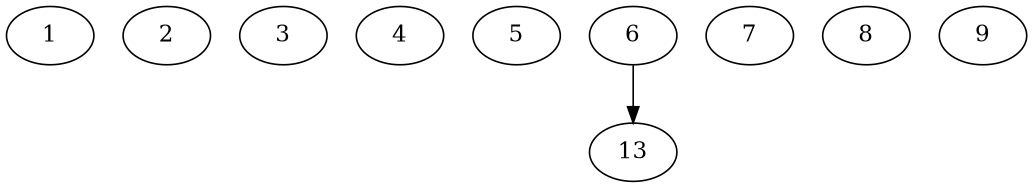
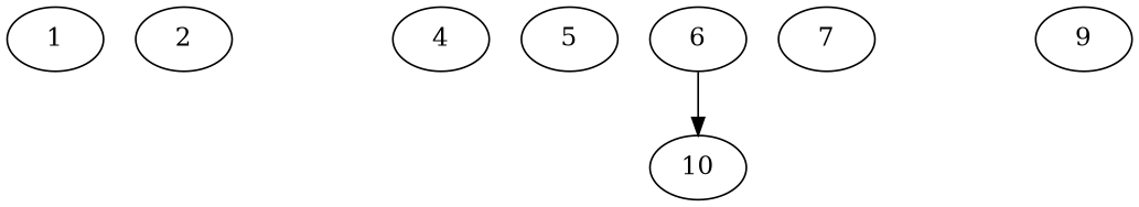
  digraph {
    node [alpha=0.06]
    1
    2
-   3 [alpha=0.02]
    4 [alpha=0.12]
    5 [alpha=0.15]
    6 [alpha=0.05]
-   10 [alpha=0.11 label=13]
+   10 [alpha=0.11]
    7 [alpha=0.14]
-   8 [alpha=0.18]
    9 [alpha=0.00]
    6 -> 10
  }
